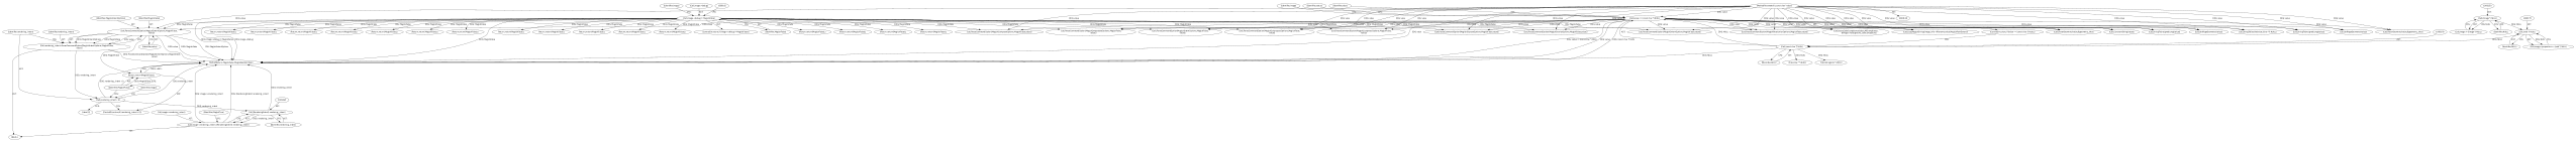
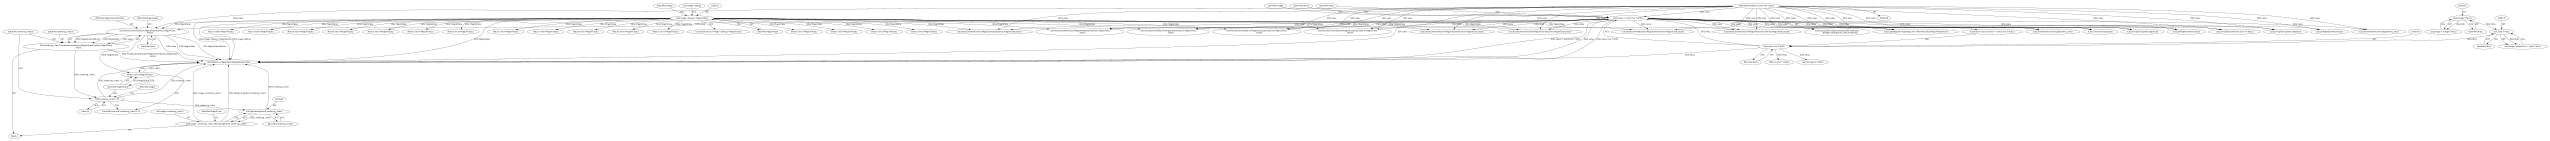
  digraph {
    fontname="IBM Plex Sans"
    node [fontname="IBM Plex Sans"]
    edge [fontname="IBM Plex Sans"]
    n1 [label="(Call,ParseCommandOption(MagickIntentOptions,MagickFalse,\n            value))"]
    n2 [label="(Call,rendering_intent=ParseCommandOption(MagickIntentOptions,MagickFalse,\n            value))"]
    n3 [label="(Return,return(MagickFalse);)"]
    n4 [label="(MethodReturn,MagickFalse MagickBooleanType)"]
    n5 [label="(Identifier,value)"]
    n6 [label="(Call,rendering_intent < 0)"]
    n7 [label="(Block,)"]
    n8 [label="(ControlStructure,if (rendering_intent < 0))"]
    n9 [label="(Identifier,MagickFalse)"]
    n10 [label="(Call,image->debug != MagickFalse)"]
    n11 [label="(Call,ParseCommandOption(MagickGravityOptions,MagickFalse,value))"]
    n12 [label="(Return,return(MagickFalse);)"]
    n13 [label="(Call,ParseCommandOption(MagickIntentOptions,MagickFalse,value))"]
    n14 [label="(Call,ParseCommandOption(MagickResolutionOptions,MagickFalse,value))"]
    n15 [label="(Return,return(MagickFalse);)"]
    n16 [label="(Return,return(MagickFalse);)"]
    n17 [label="(Call,ParseCommandOption(MagickComposeOptions,MagickFalse,value))"]
    n18 [label="(Return,return(MagickFalse);)"]
    n19 [label="(Return,return(MagickFalse);)"]
    n20 [label="(Return,return(MagickFalse);)"]
    n21 [label="(Return,return(MagickFalse);)"]
    n22 [label="(Return,return(MagickFalse);)"]
    n23 [label="(Return,return(MagickFalse);)"]
    n24 [label="(Call,ParseCommandOption(MagickInterpolateOptions,MagickFalse,\n            value))"]
    n25 [label="(Return,return(MagickFalse);)"]
    n26 [label="(Return,return(MagickFalse);)"]
    n27 [label="(Return,return(MagickFalse);)"]
    n28 [label="(ControlStructure,if (image->debug != MagickFalse))"]
    n29 [label="(Call,ParseCommandOption(MagickIntentOptions,MagickFalse,\n            value))"]
    n30 [label="(Identifier,MagickFalse)"]
    n31 [label="(Call,ParseCommandOption(MagickColorspaceOptions,MagickFalse,\n            value))"]
    n32 [label="(Return,return(MagickFalse);)"]
    n33 [label="(Return,return(MagickFalse);)"]
    n34 [label="(Return,return(MagickFalse);)"]
    n35 [label="(Call,ParseCommandOption(MagickCompressOptions,MagickFalse,\n            value))"]
    n36 [label="(Call,ParseCommandOption(MagickDisposeOptions,MagickFalse,value))"]
    n37 [label="(Return,return(MagickFalse);)"]
    n38 [label="(Call,value == (const char *) NULL)"]
    n39 [label="(Call,GetPageGeometry(value))"]
    n40 [label="(Call,StringToUnsignedLong(value))"]
    n41 [label="(Call,GetPageGeometry(value))"]
    n42 [label="(Call,ParseGeometry(value,&geometry_info))"]
    n43 [label="(Call,QueryColorCompliance(value,AllCompliance,\n               &image->background_color,exception))"]
    n44 [label="(Call,CopyMagickString(image_info->filename,value,MagickPathExtent))"]
    n45 [label="(ControlStructure,if (value == (const char *) NULL))"]
    n46 [label="(Call,ParseGeometry(value,&geometry_info))"]
    n47 [label="(Call,ConstantString(value))"]
    n48 [label="(Call,StringToUnsignedLong(value))"]
    n49 [label="(Call,StringToDouble(value,(char **) NULL))"]
    n50 [label="(Call,(const char *) NULL)"]
    n51 [label="(Identifier,NULL)"]
-   n52 [label="(Call,(char **) NULL)"]
+   n52 [label="(Return,(char **) NULL)"]
    n53 [label="(Call,(StringInfo *) NULL)"]
    n54 [label="(MethodParameterIn,const char *value)"]
    1000138
    n56 [label="(Call,(void *) NULL)"]
    n57 [label="(Call,image->properties == (void *) NULL)"]
    n58 [label="(Identifier,NULL)"]
    n59 [label="(Call,(Image *) NULL)"]
    n60 [label="(Call,image != (Image *) NULL)"]
    n61 [label="(Identifier,NULL)"]
    n62 [label="(Call,(RenderingIntent) rendering_intent)"]
    n63 [label="(Literal,0)"]
    n64 [label="(Call,image->rendering_intent=(RenderingIntent) rendering_intent)"]
    n65 [label="(Identifier,rendering_intent)"]
    n66 [label="(Identifier,status)"]
    n67 [label="(Identifier,rendering_intent)"]
    n68 [label="(Identifier,image)"]
    n69 [label="(Identifier,value)"]
    n70 [label="(Identifier,rendering_intent)"]
    n71 [label="(Call,image->rendering_intent)"]
    n72 [label="(Identifier,MagickIntentOptions)"]
    n73 [label="(Identifier,image)"]
    n74 [label="(Identifier,image)"]
    n75 [label="(Identifier,MagickTrue)"]
    n76 [label="(Call,image->debug)"]
    n77 [label="(Identifier,MagickFalse)"]
    1000165
    1000193
    1000179
    1000150
    1001069
    n1 -> n2 [label="AST: "]
    n1 -> n2 [label="DDG: MagickIntentOptions"]
    n1 -> n2 [label="DDG: MagickFalse"]
    n1 -> n2 [label="DDG: value"]
    n1 -> n3 [label="DDG: MagickFalse"]
    n1 -> n4 [label="DDG: MagickIntentOptions"]
    n1 -> n4 [label="DDG: value"]
    n1 -> n4 [label="DDG: MagickFalse"]
    n1 -> n5 [label="CFG: "]
    n2 -> n1 [label="CFG: "]
    n2 -> n4 [label="DDG: ParseCommandOption(MagickIntentOptions,MagickFalse,\n            value)"]
    n2 -> n6 [label="DDG: rendering_intent"]
    n2 -> n7 [label="AST: "]
    n3 -> n4 [label="DDG: <RET>"]
    n3 -> n8 [label="AST: "]
    n3 -> n9 [label="CFG: "]
    n4 -> n3 [label="CFG: "]
    n5 -> n1 [label="AST: "]
    n6 -> n4 [label="DDG: rendering_intent"]
    n6 -> n4 [label="DDG: rendering_intent < 0"]
    n6 -> n8 [label="CFG: "]
    n6 -> n62 [label="DDG: rendering_intent"]
    n6 -> n63 [label="CFG: "]
    n9 -> n3 [label="AST: "]
    n9 -> n3 [label="DDG: MagickFalse"]
    n9 -> n6 [label="CFG: "]
    n10 -> n1 [label="DDG: MagickFalse"]
    n10 -> n4 [label="DDG: image->debug != MagickFalse"]
    n10 -> n4 [label="DDG: image->debug"]
    n10 -> n4 [label="DDG: MagickFalse"]
    n10 -> n11 [label="DDG: MagickFalse"]
    n10 -> n12 [label="DDG: MagickFalse"]
    n10 -> n13 [label="DDG: MagickFalse"]
    n10 -> n14 [label="DDG: MagickFalse"]
    n10 -> n15 [label="DDG: MagickFalse"]
    n10 -> n16 [label="DDG: MagickFalse"]
    n10 -> n17 [label="DDG: MagickFalse"]
    n10 -> n18 [label="DDG: MagickFalse"]
    n10 -> n19 [label="DDG: MagickFalse"]
    n10 -> n20 [label="DDG: MagickFalse"]
    n10 -> n21 [label="DDG: MagickFalse"]
    n10 -> n22 [label="DDG: MagickFalse"]
    n10 -> n23 [label="DDG: MagickFalse"]
    n10 -> n24 [label="DDG: MagickFalse"]
    n10 -> n25 [label="DDG: MagickFalse"]
    n10 -> n26 [label="DDG: MagickFalse"]
    n10 -> n27 [label="DDG: MagickFalse"]
    n10 -> n28 [label="AST: "]
    n10 -> n29 [label="DDG: MagickFalse"]
    n10 -> n30 [label="CFG: "]
    n10 -> n31 [label="DDG: MagickFalse"]
    n10 -> n32 [label="DDG: MagickFalse"]
    n10 -> n33 [label="DDG: MagickFalse"]
    n10 -> n34 [label="DDG: MagickFalse"]
    n10 -> n35 [label="DDG: MagickFalse"]
    n10 -> n36 [label="DDG: MagickFalse"]
    n10 -> n37 [label="DDG: MagickFalse"]
    n30 -> n10 [label="AST: "]
    n38 -> n1 [label="DDG: value"]
    n38 -> n4 [label="DDG: value == (const char *) NULL"]
    n38 -> n4 [label="DDG: value"]
    n38 -> n4 [label="DDG: (const char *) NULL"]
    n38 -> n11 [label="DDG: value"]
    n38 -> n13 [label="DDG: value"]
    n38 -> n14 [label="DDG: value"]
    n38 -> n17 [label="DDG: value"]
    n38 -> n24 [label="DDG: value"]
    n38 -> n29 [label="DDG: value"]
    n38 -> n31 [label="DDG: value"]
    n38 -> n35 [label="DDG: value"]
    n38 -> n36 [label="DDG: value"]
    n38 -> n39 [label="DDG: value"]
    n38 -> n40 [label="DDG: value"]
    n38 -> n41 [label="DDG: value"]
    n38 -> n42 [label="DDG: value"]
    n38 -> n43 [label="DDG: value"]
    n38 -> n44 [label="DDG: value"]
    n38 -> n45 [label="AST: "]
    n38 -> n46 [label="DDG: value"]
    n38 -> n47 [label="DDG: value"]
    n38 -> n48 [label="DDG: value"]
    n38 -> n49 [label="DDG: value"]
    n45 -> n50 [label="CFG: "]
    n50 -> n4 [label="DDG: NULL"]
    n50 -> n38 [label="AST: "]
    n50 -> n38 [label="DDG: NULL"]
    n50 -> n51 [label="CFG: "]
    n50 -> n52 [label="DDG: NULL"]
    n50 -> n53 [label="DDG: NULL"]
    n51 -> n50 [label="AST: "]
    n54 -> n1 [label="DDG: value"]
    n54 -> n4 [label="DDG: value"]
    n54 -> n11 [label="DDG: value"]
    n54 -> n13 [label="DDG: value"]
    n54 -> n14 [label="DDG: value"]
    n54 -> n17 [label="DDG: value"]
    n54 -> n24 [label="DDG: value"]
    n54 -> n29 [label="DDG: value"]
    n54 -> n31 [label="DDG: value"]
    n54 -> n35 [label="DDG: value"]
    n54 -> n36 [label="DDG: value"]
    n54 -> n38 [label="DDG: value"]
    n54 -> n39 [label="DDG: value"]
    n54 -> n40 [label="DDG: value"]
    n54 -> n41 [label="DDG: value"]
    n54 -> n42 [label="DDG: value"]
    n54 -> n43 [label="DDG: value"]
    n54 -> n44 [label="DDG: value"]
    n54 -> n46 [label="DDG: value"]
    n54 -> n47 [label="DDG: value"]
    n54 -> n48 [label="DDG: value"]
    n54 -> n49 [label="DDG: value"]
    n54 -> 1000138 [label="AST: "]
    n56 -> n50 [label="DDG: NULL"]
    n56 -> n57 [label="AST: "]
    n56 -> n57 [label="DDG: NULL"]
    n56 -> n58 [label="CFG: "]
    n57 -> n56 [label="CFG: "]
    n58 -> n56 [label="AST: "]
    n59 -> n56 [label="DDG: NULL"]
    n59 -> n60 [label="AST: "]
    n59 -> n60 [label="DDG: NULL"]
    n59 -> n61 [label="CFG: "]
    n60 -> n59 [label="CFG: "]
    n61 -> n59 [label="AST: "]
    n62 -> n4 [label="DDG: rendering_intent"]
    n62 -> n64 [label="AST: "]
    n62 -> n64 [label="DDG: rendering_intent"]
    n62 -> n65 [label="CFG: "]
+   n63 -> n6 [label="AST: "]
    n64 -> n4 [label="DDG: image->rendering_intent"]
    n64 -> n4 [label="DDG: (RenderingIntent) rendering_intent"]
    n64 -> n7 [label="AST: "]
    n64 -> n62 [label="CFG: "]
    n65 -> n62 [label="AST: "]
    n66 -> n38 [label="CFG: "]
    n67 -> n2 [label="AST: "]
    n68 -> n6 [label="CFG: "]
    n69 -> n38 [label="AST: "]
    n70 -> n2 [label="CFG: "]
    n70 -> n6 [label="AST: "]
    n71 -> n64 [label="AST: "]
    n72 -> n1 [label="AST: "]
    n73 -> n38 [label="CFG: "]
    n74 -> n10 [label="CFG: "]
    n75 -> n64 [label="CFG: "]
    n76 -> n10 [label="AST: "]
    n77 -> n1 [label="AST: "]
    1000165 -> n10 [label="CFG: "]
    1000193 -> n50 [label="AST: "]
    1000179 -> n56 [label="AST: "]
    1000150 -> n59 [label="AST: "]
    1001069 -> n62 [label="AST: "]
  }
